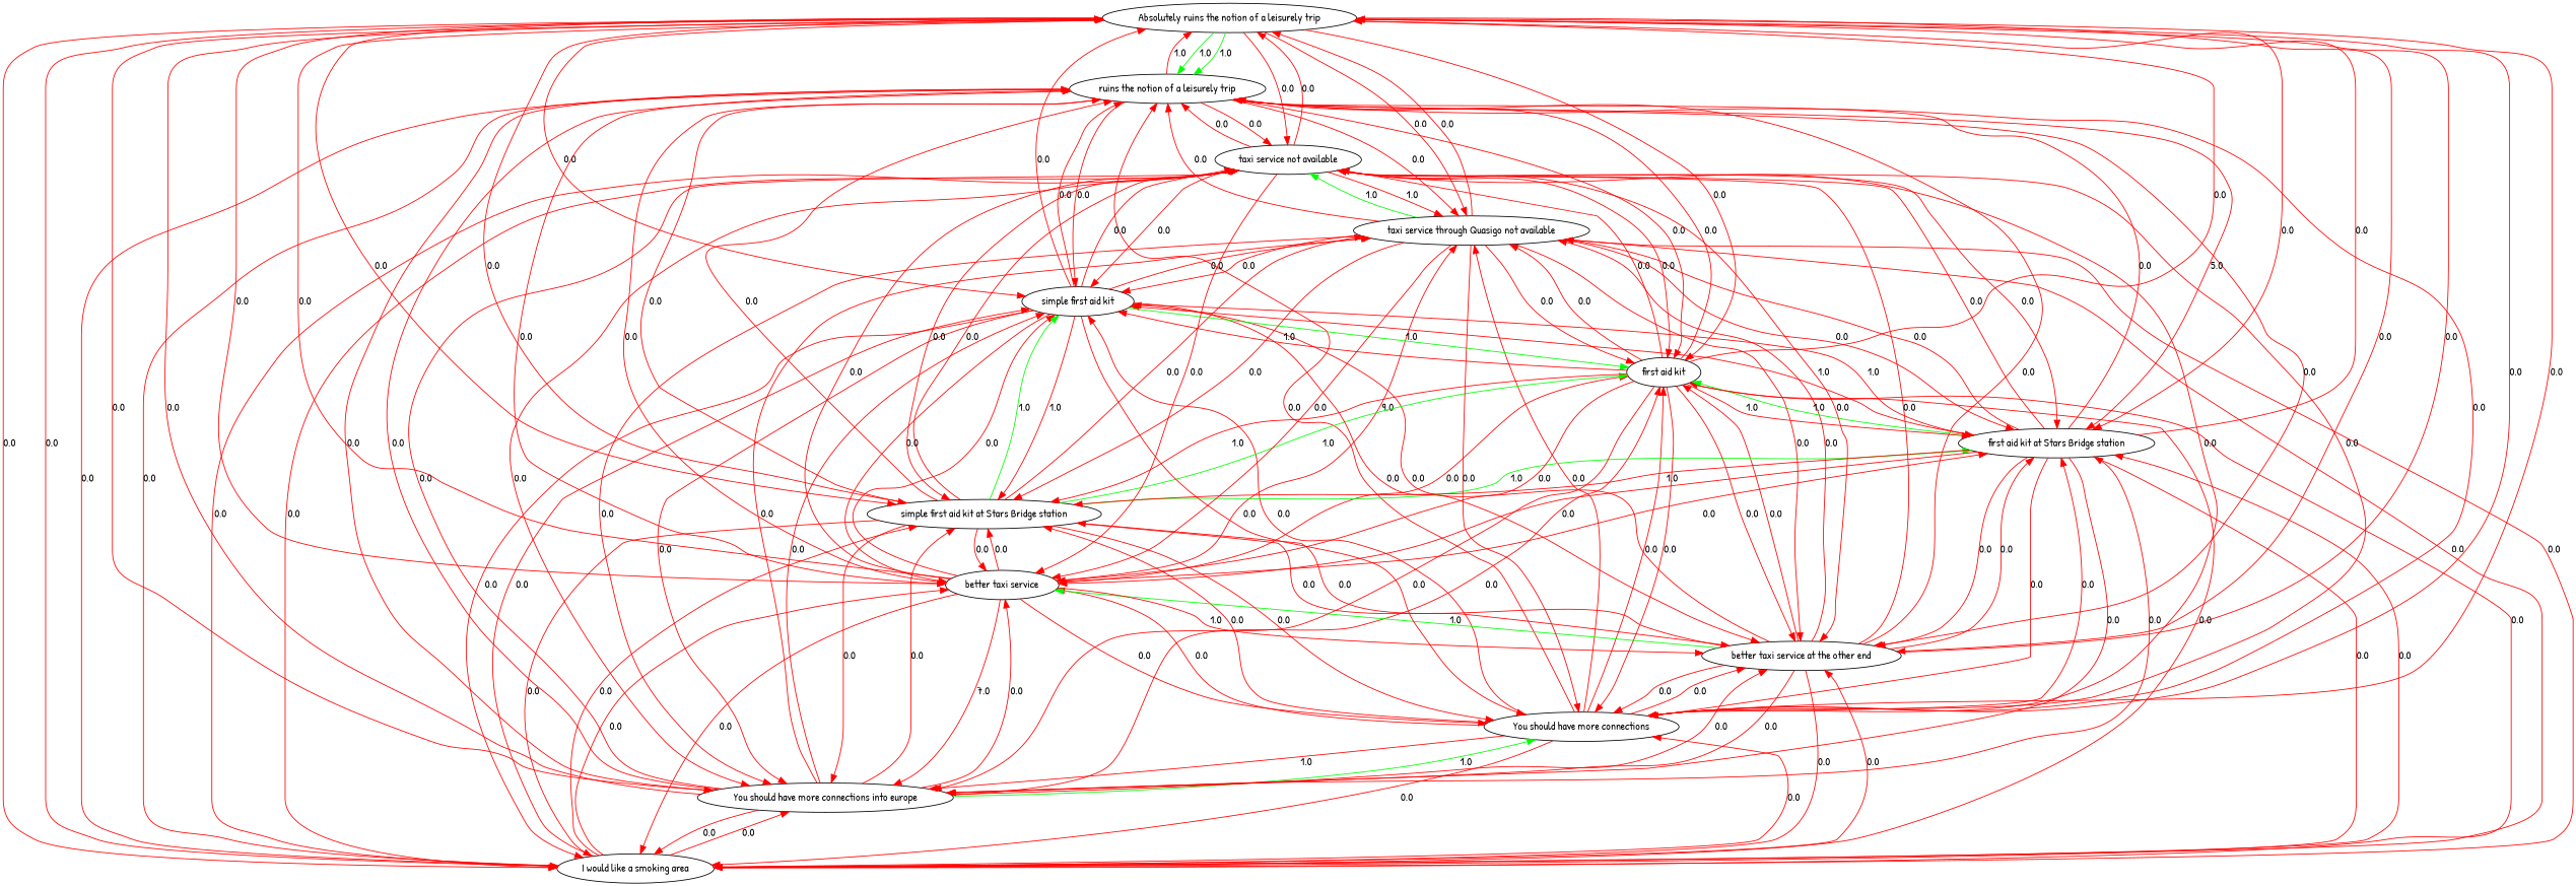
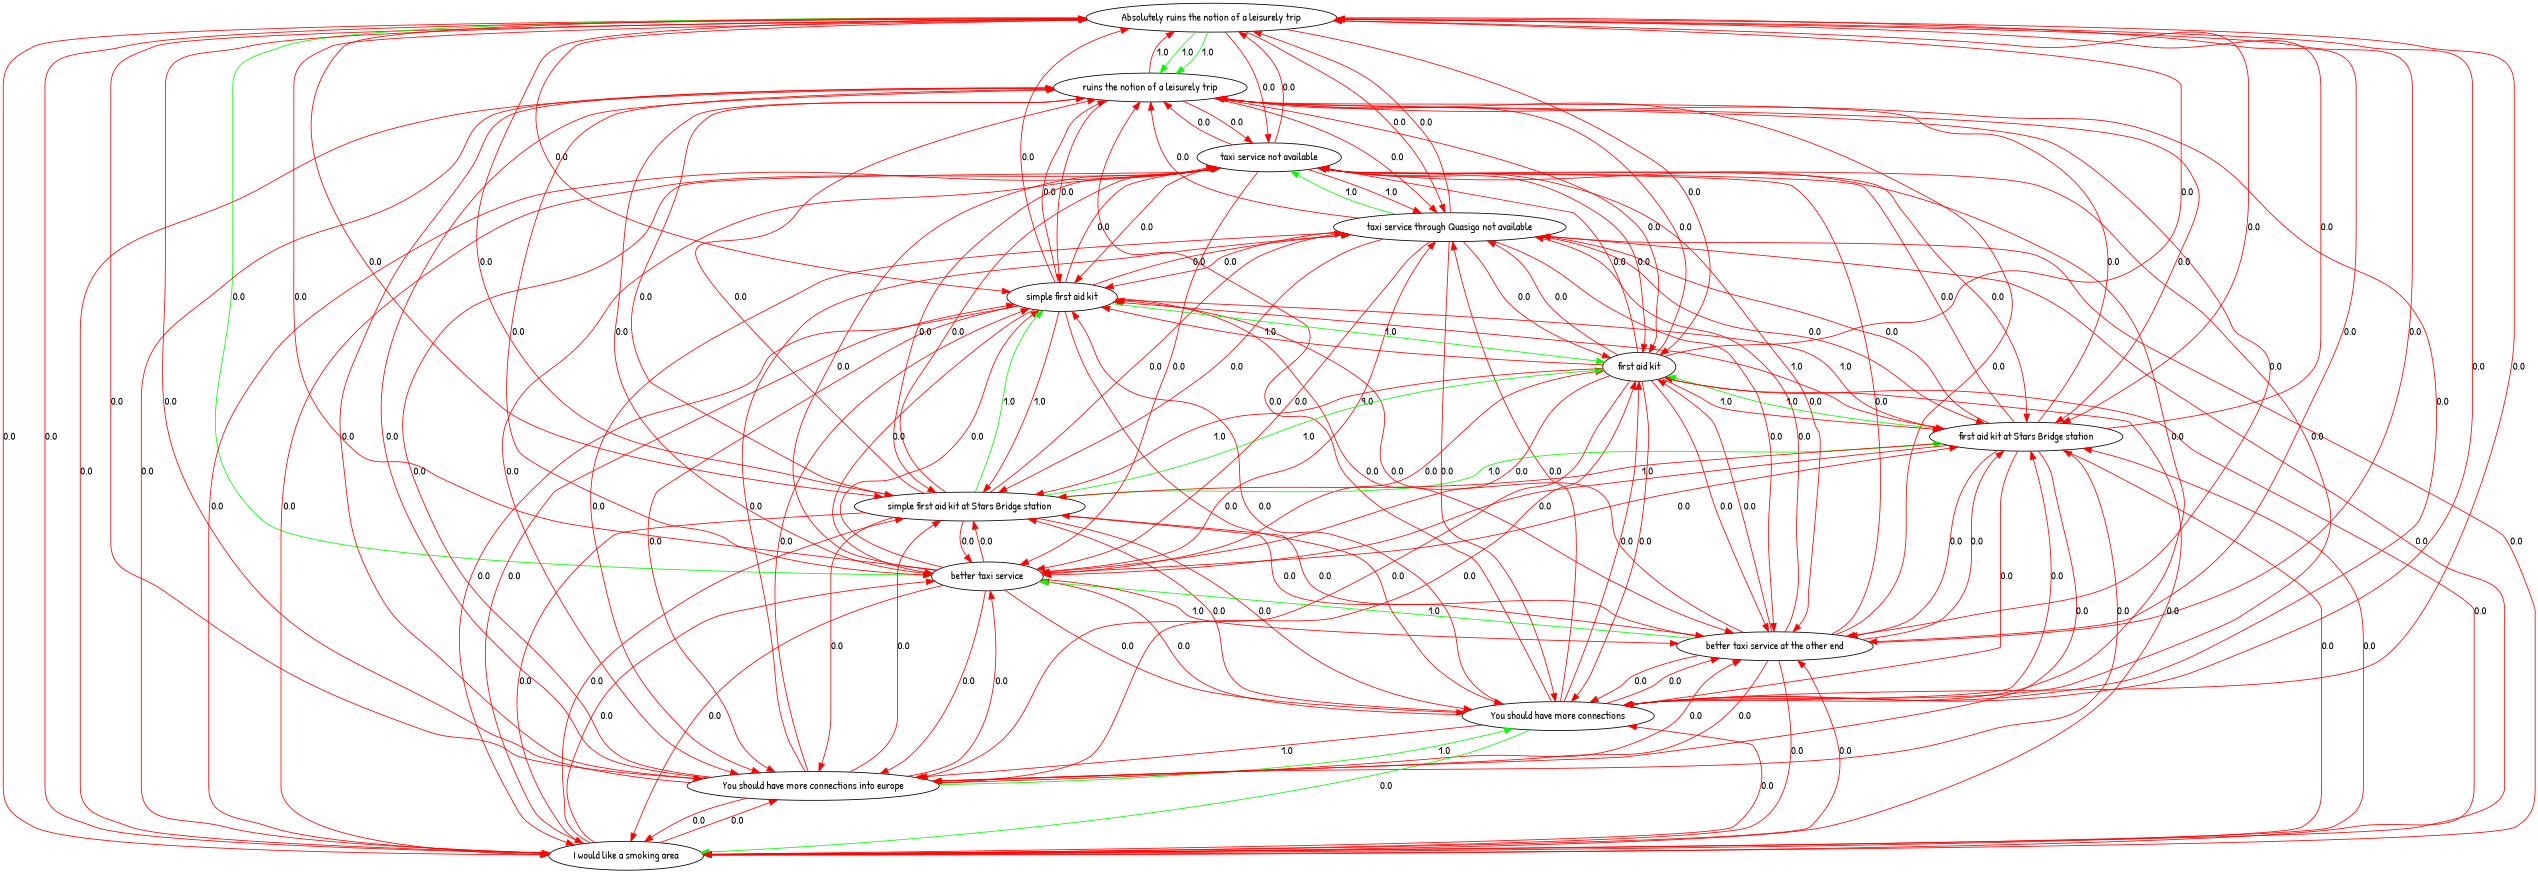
  digraph {
    fontname="Patrick Hand"
    node [fontname="Patrick Hand"]
    edge [color=red fontname="Patrick Hand"]
    "Absolutely ruins the notion of a leisurely trip"
    "ruins the notion of a leisurely trip"
    "I would like a smoking area"
    "You should have more connections into europe"
    "You should have more connections"
    "better taxi service at the other end"
    "better taxi service"
    "simple first aid kit at Stars Bridge station"
    "first aid kit at Stars Bridge station"
    "first aid kit"
    "simple first aid kit"
    "taxi service through Quasigo not available"
    "taxi service not available"
    "Absolutely ruins the notion of a leisurely trip" -> "ruins the notion of a leisurely trip" [color=green label=1.0]
    "Absolutely ruins the notion of a leisurely trip" -> "ruins the notion of a leisurely trip" [color=green label=1.0]
    "Absolutely ruins the notion of a leisurely trip" -> "I would like a smoking area" [label=0.0]
    "Absolutely ruins the notion of a leisurely trip" -> "You should have more connections into europe" [label=0.0]
    "Absolutely ruins the notion of a leisurely trip" -> "You should have more connections" [label=0.0]
    "Absolutely ruins the notion of a leisurely trip" -> "better taxi service at the other end" [label=0.0]
-   "Absolutely ruins the notion of a leisurely trip" -> "better taxi service" [label=0.0]
+   "Absolutely ruins the notion of a leisurely trip" -> "better taxi service" [color=green label=0.0]
    "Absolutely ruins the notion of a leisurely trip" -> "simple first aid kit at Stars Bridge station" [label=0.0]
    "Absolutely ruins the notion of a leisurely trip" -> "first aid kit at Stars Bridge station" [label=0.0]
    "Absolutely ruins the notion of a leisurely trip" -> "first aid kit" [label=0.0]
    "Absolutely ruins the notion of a leisurely trip" -> "simple first aid kit" [label=0.0]
    "Absolutely ruins the notion of a leisurely trip" -> "taxi service through Quasigo not available" [label=0.0]
    "Absolutely ruins the notion of a leisurely trip" -> "taxi service not available" [label=0.0]
    "ruins the notion of a leisurely trip" -> "Absolutely ruins the notion of a leisurely trip" [label=1.0]
    "ruins the notion of a leisurely trip" -> "I would like a smoking area" [label=0.0]
    "ruins the notion of a leisurely trip" -> "You should have more connections into europe" [label=0.0]
    "ruins the notion of a leisurely trip" -> "You should have more connections" [label=0.0]
    "ruins the notion of a leisurely trip" -> "better taxi service at the other end" [label=0.0]
    "ruins the notion of a leisurely trip" -> "better taxi service" [label=0.0]
    "ruins the notion of a leisurely trip" -> "simple first aid kit at Stars Bridge station" [label=0.0]
-   "ruins the notion of a leisurely trip" -> "first aid kit at Stars Bridge station" [label=5.0]
+   "ruins the notion of a leisurely trip" -> "first aid kit at Stars Bridge station" [label=0.0]
    "ruins the notion of a leisurely trip" -> "first aid kit" [label=0.0]
    "ruins the notion of a leisurely trip" -> "simple first aid kit" [label=0.0]
    "ruins the notion of a leisurely trip" -> "taxi service through Quasigo not available" [label=0.0]
    "ruins the notion of a leisurely trip" -> "taxi service not available" [label=0.0]
    "I would like a smoking area" -> "Absolutely ruins the notion of a leisurely trip" [label=0.0]
    "I would like a smoking area" -> "ruins the notion of a leisurely trip" [label=0.0]
    "I would like a smoking area" -> "You should have more connections into europe" [label=0.0]
    "I would like a smoking area" -> "You should have more connections" [label=0.0]
    "I would like a smoking area" -> "better taxi service at the other end" [label=0.0]
    "I would like a smoking area" -> "better taxi service" [label=0.0]
    "I would like a smoking area" -> "simple first aid kit at Stars Bridge station" [label=0.0]
    "I would like a smoking area" -> "first aid kit at Stars Bridge station" [label=0.0]
    "I would like a smoking area" -> "first aid kit" [label=0.0]
    "I would like a smoking area" -> "simple first aid kit" [label=0.0]
    "I would like a smoking area" -> "taxi service through Quasigo not available" [label=0.0]
    "I would like a smoking area" -> "taxi service not available" [label=0.0]
    "You should have more connections into europe" -> "Absolutely ruins the notion of a leisurely trip" [label=0.0]
    "You should have more connections into europe" -> "ruins the notion of a leisurely trip" [label=0.0]
    "You should have more connections into europe" -> "I would like a smoking area" [label=0.0]
    "You should have more connections into europe" -> "You should have more connections" [color=green label=1.0]
    "You should have more connections into europe" -> "better taxi service at the other end" [label=0.0]
    "You should have more connections into europe" -> "better taxi service" [label=0.0]
    "You should have more connections into europe" -> "simple first aid kit at Stars Bridge station" [label=0.0]
    "You should have more connections into europe" -> "first aid kit at Stars Bridge station" [label=0.0]
    "You should have more connections into europe" -> "first aid kit" [label=0.0]
    "You should have more connections into europe" -> "simple first aid kit" [label=0.0]
    "You should have more connections into europe" -> "taxi service through Quasigo not available" [label=0.0]
    "You should have more connections into europe" -> "taxi service not available" [label=0.0]
    "You should have more connections" -> "Absolutely ruins the notion of a leisurely trip" [label=0.0]
    "You should have more connections" -> "ruins the notion of a leisurely trip" [label=0.0]
-   "You should have more connections" -> "I would like a smoking area" [label=0.0]
+   "You should have more connections" -> "I would like a smoking area" [color=green label=0.0]
    "You should have more connections" -> "You should have more connections into europe" [label=1.0]
    "You should have more connections" -> "better taxi service at the other end" [label=0.0]
    "You should have more connections" -> "better taxi service" [label=0.0]
    "You should have more connections" -> "simple first aid kit at Stars Bridge station" [label=0.0]
    "You should have more connections" -> "first aid kit at Stars Bridge station" [label=0.0]
    "You should have more connections" -> "first aid kit" [label=0.0]
    "You should have more connections" -> "simple first aid kit" [label=0.0]
    "You should have more connections" -> "taxi service through Quasigo not available" [label=0.0]
    "You should have more connections" -> "taxi service not available" [label=0.0]
    "better taxi service at the other end" -> "Absolutely ruins the notion of a leisurely trip" [label=0.0]
    "better taxi service at the other end" -> "ruins the notion of a leisurely trip" [label=0.0]
    "better taxi service at the other end" -> "I would like a smoking area" [label=0.0]
    "better taxi service at the other end" -> "You should have more connections into europe" [label=0.0]
    "better taxi service at the other end" -> "You should have more connections" [label=0.0]
    "better taxi service at the other end" -> "better taxi service" [color=green label=1.0]
    "better taxi service at the other end" -> "simple first aid kit at Stars Bridge station" [label=0.0]
    "better taxi service at the other end" -> "first aid kit at Stars Bridge station" [label=0.0]
    "better taxi service at the other end" -> "first aid kit" [label=0.0]
    "better taxi service at the other end" -> "simple first aid kit" [label=0.0]
    "better taxi service at the other end" -> "taxi service through Quasigo not available" [label=0.0]
    "better taxi service at the other end" -> "taxi service not available" [label=0.0]
    "better taxi service" -> "Absolutely ruins the notion of a leisurely trip" [label=0.0]
    "better taxi service" -> "ruins the notion of a leisurely trip" [label=0.0]
    "better taxi service" -> "I would like a smoking area" [label=0.0]
-   "better taxi service" -> "You should have more connections into europe" [label=7.0]
+   "better taxi service" -> "You should have more connections into europe" [label=0.0]
    "better taxi service" -> "You should have more connections" [label=0.0]
    "better taxi service" -> "better taxi service at the other end" [label=1.0]
    "better taxi service" -> "simple first aid kit at Stars Bridge station" [label=0.0]
    "better taxi service" -> "first aid kit at Stars Bridge station" [label=0.0]
    "better taxi service" -> "first aid kit" [label=0.0]
    "better taxi service" -> "simple first aid kit" [label=0.0]
    "better taxi service" -> "taxi service through Quasigo not available" [label=9.0]
    "better taxi service" -> "taxi service not available" [label=0.0]
    "simple first aid kit at Stars Bridge station" -> "Absolutely ruins the notion of a leisurely trip" [label=0.0]
    "simple first aid kit at Stars Bridge station" -> "ruins the notion of a leisurely trip" [label=0.0]
    "simple first aid kit at Stars Bridge station" -> "I would like a smoking area" [label=0.0]
    "simple first aid kit at Stars Bridge station" -> "You should have more connections into europe" [label=0.0]
    "simple first aid kit at Stars Bridge station" -> "You should have more connections" [label=0.0]
    "simple first aid kit at Stars Bridge station" -> "better taxi service at the other end" [label=0.0]
    "simple first aid kit at Stars Bridge station" -> "better taxi service" [label=0.0]
    "simple first aid kit at Stars Bridge station" -> "first aid kit at Stars Bridge station" [color=green label=1.0]
    "simple first aid kit at Stars Bridge station" -> "first aid kit" [color=green label=1.0]
    "simple first aid kit at Stars Bridge station" -> "simple first aid kit" [color=green label=1.0]
    "simple first aid kit at Stars Bridge station" -> "taxi service through Quasigo not available" [label=0.0]
    "simple first aid kit at Stars Bridge station" -> "taxi service not available" [label=0.0]
    "first aid kit at Stars Bridge station" -> "Absolutely ruins the notion of a leisurely trip" [label=0.0]
    "first aid kit at Stars Bridge station" -> "ruins the notion of a leisurely trip" [label=0.0]
    "first aid kit at Stars Bridge station" -> "I would like a smoking area" [label=0.0]
    "first aid kit at Stars Bridge station" -> "You should have more connections into europe" [label=0.0]
    "first aid kit at Stars Bridge station" -> "You should have more connections" [label=0.0]
    "first aid kit at Stars Bridge station" -> "better taxi service at the other end" [label=0.0]
    "first aid kit at Stars Bridge station" -> "better taxi service" [label=0.0]
    "first aid kit at Stars Bridge station" -> "simple first aid kit at Stars Bridge station" [label=1.0]
    "first aid kit at Stars Bridge station" -> "first aid kit" [color=green label=1.0]
    "first aid kit at Stars Bridge station" -> "simple first aid kit" [label=1.0]
    "first aid kit at Stars Bridge station" -> "taxi service through Quasigo not available" [label=0.0]
    "first aid kit at Stars Bridge station" -> "taxi service not available" [label=0.0]
    "first aid kit" -> "Absolutely ruins the notion of a leisurely trip" [label=0.0]
    "first aid kit" -> "ruins the notion of a leisurely trip" [label=0.0]
    "first aid kit" -> "I would like a smoking area" [label=0.0]
    "first aid kit" -> "You should have more connections into europe" [label=0.0]
    "first aid kit" -> "You should have more connections" [label=0.0]
    "first aid kit" -> "better taxi service at the other end" [label=0.0]
    "first aid kit" -> "better taxi service" [label=0.0]
    "first aid kit" -> "simple first aid kit at Stars Bridge station" [label=1.0]
    "first aid kit" -> "first aid kit at Stars Bridge station" [label=1.0]
    "first aid kit" -> "simple first aid kit" [label=1.0]
    "first aid kit" -> "taxi service through Quasigo not available" [label=0.0]
    "first aid kit" -> "taxi service not available" [label=0.0]
    "simple first aid kit" -> "Absolutely ruins the notion of a leisurely trip" [label=0.0]
    "simple first aid kit" -> "ruins the notion of a leisurely trip" [label=0.0]
    "simple first aid kit" -> "I would like a smoking area" [label=0.0]
    "simple first aid kit" -> "You should have more connections into europe" [label=0.0]
    "simple first aid kit" -> "You should have more connections" [label=0.0]
    "simple first aid kit" -> "better taxi service at the other end" [label=0.0]
    "simple first aid kit" -> "better taxi service" [label=0.0]
    "simple first aid kit" -> "simple first aid kit at Stars Bridge station" [label=1.0]
    "simple first aid kit" -> "first aid kit at Stars Bridge station" [label=1.0]
    "simple first aid kit" -> "first aid kit" [color=green label=1.0]
    "simple first aid kit" -> "taxi service through Quasigo not available" [label=0.0]
    "simple first aid kit" -> "taxi service not available" [label=0.0]
    "taxi service through Quasigo not available" -> "Absolutely ruins the notion of a leisurely trip" [label=0.0]
    "taxi service through Quasigo not available" -> "ruins the notion of a leisurely trip" [label=0.0]
    "taxi service through Quasigo not available" -> "I would like a smoking area" [label=0.0]
    "taxi service through Quasigo not available" -> "You should have more connections into europe" [label=0.0]
    "taxi service through Quasigo not available" -> "You should have more connections" [label=0.0]
    "taxi service through Quasigo not available" -> "better taxi service at the other end" [label=0.0]
    "taxi service through Quasigo not available" -> "better taxi service" [label=0.0]
    "taxi service through Quasigo not available" -> "simple first aid kit at Stars Bridge station" [label=0.0]
    "taxi service through Quasigo not available" -> "first aid kit at Stars Bridge station" [label=0.0]
    "taxi service through Quasigo not available" -> "first aid kit" [label=0.0]
    "taxi service through Quasigo not available" -> "simple first aid kit" [label=0.0]
    "taxi service through Quasigo not available" -> "taxi service not available" [color=green label=1.0]
    "taxi service not available" -> "Absolutely ruins the notion of a leisurely trip" [label=0.0]
    "taxi service not available" -> "ruins the notion of a leisurely trip" [label=0.0]
    "taxi service not available" -> "I would like a smoking area" [label=0.0]
    "taxi service not available" -> "You should have more connections into europe" [label=0.0]
    "taxi service not available" -> "You should have more connections" [label=0.0]
    "taxi service not available" -> "better taxi service at the other end" [label=0.0]
    "taxi service not available" -> "better taxi service" [label=0.0]
    "taxi service not available" -> "simple first aid kit at Stars Bridge station" [label=0.0]
    "taxi service not available" -> "first aid kit at Stars Bridge station" [label=0.0]
    "taxi service not available" -> "first aid kit" [label=0.0]
    "taxi service not available" -> "simple first aid kit" [label=0.0]
    "taxi service not available" -> "taxi service through Quasigo not available" [label=1.0]
  }
